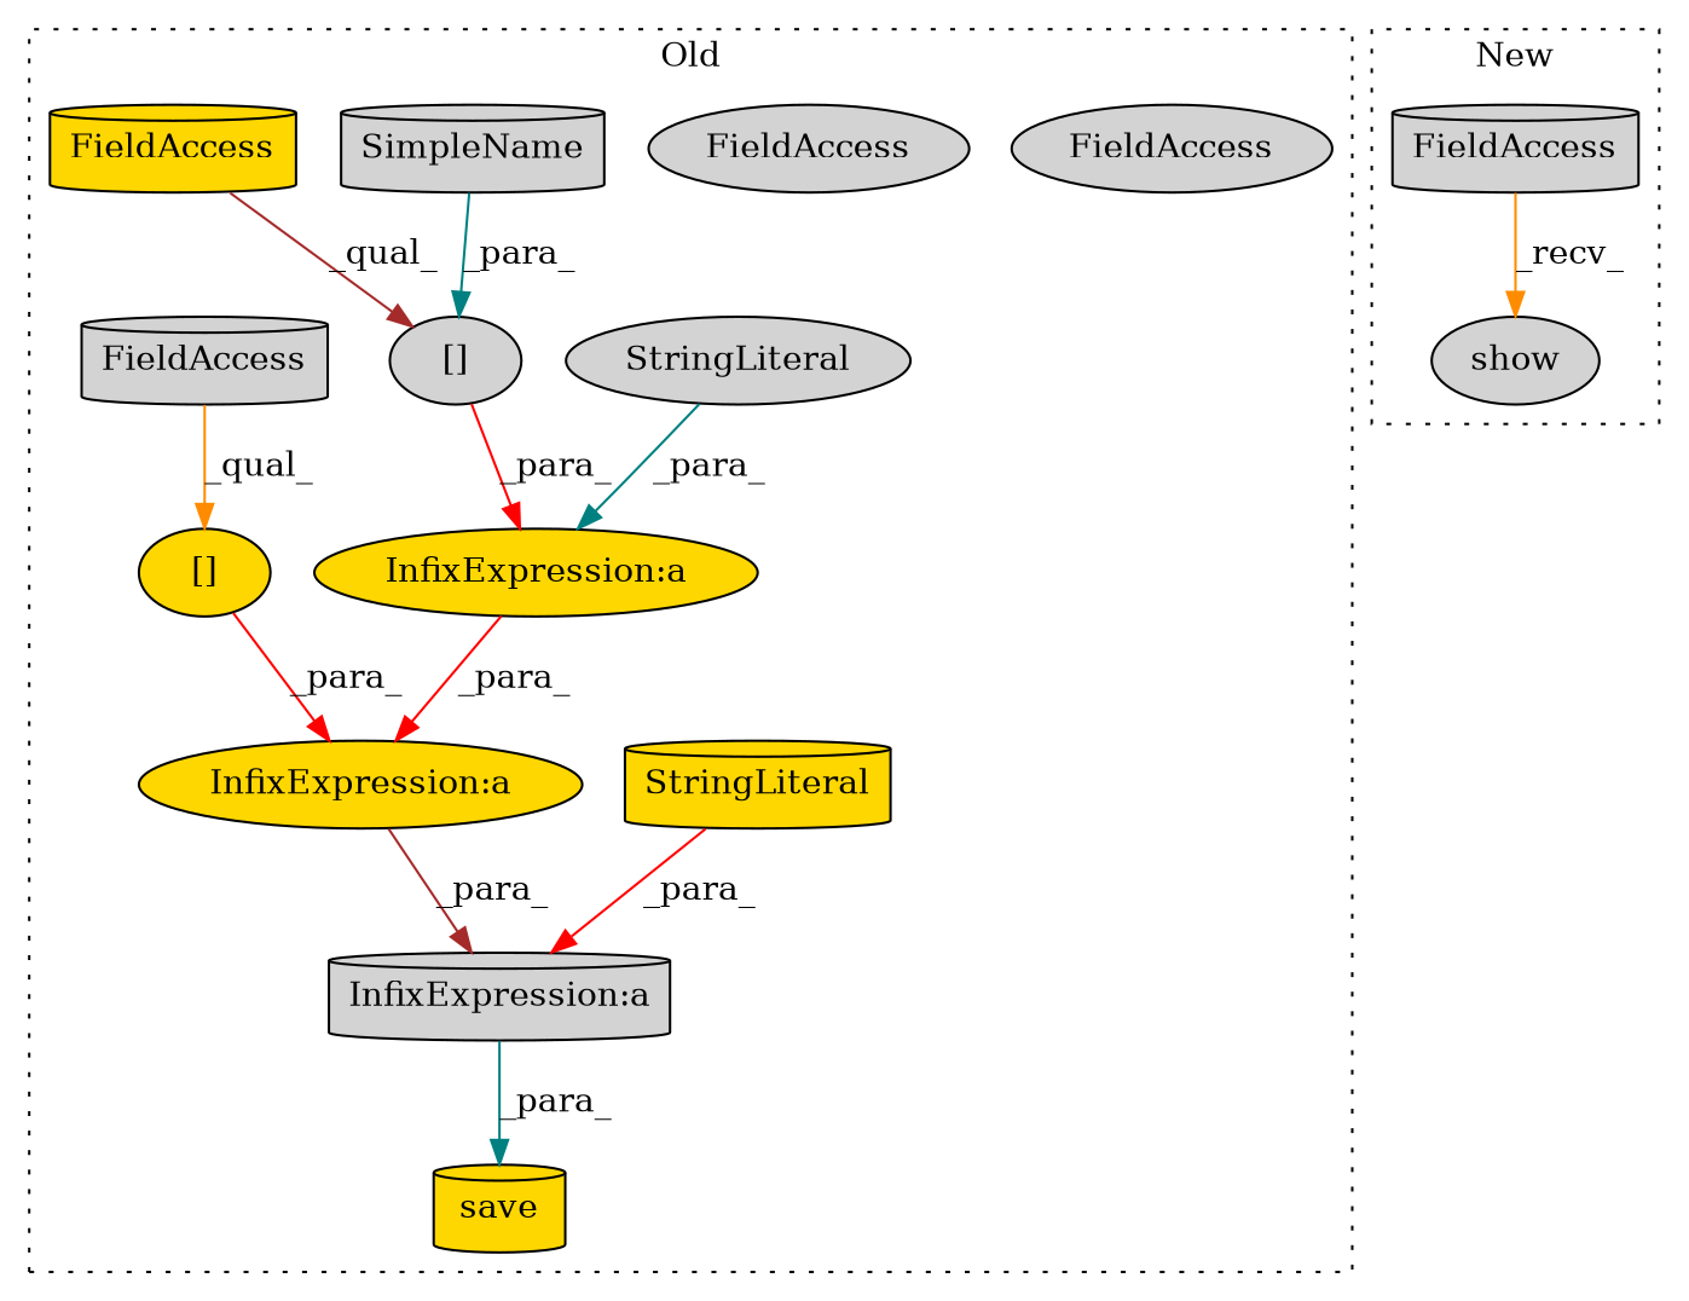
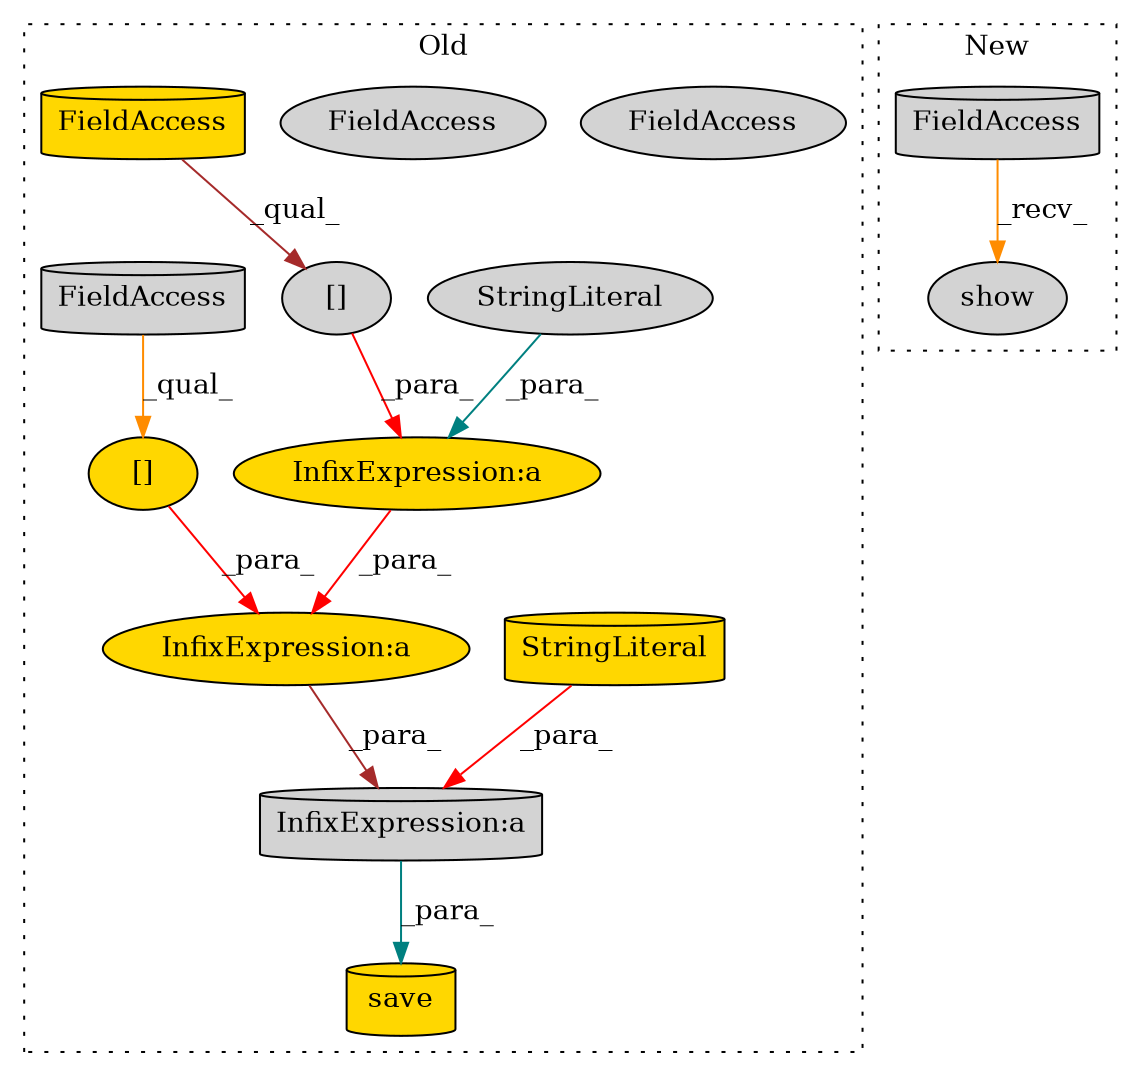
  digraph {
    node [a=22 l=3 s=3729 shape=ellipse style=filled fillcolor=lightgrey]
    edge [color=red]
    n1 [a=32 l="5,1" label=save s="3712,3780" shape=cylinder fillcolor=gold]
    n2 [a=27 label="InfixExpression:a" s=3750 shape=cylinder]
    n3 [a=27 label="InfixExpression:a" s=3738 fillcolor=gold]
    n4 [a=27 label="InfixExpression:a" s=3726 fillcolor=gold]
    n5 [a=2 l="6,1" label="[]" s="3729,3736"]
    n6 [a=2 l="6,1" label="[]" s="3741,3748" fillcolor=gold]
    n7 [l=5 label=FieldAccess]
    n8 [l=5 label=FieldAccess s=3741]
    n9 [a=45 l=7 label=StringLiteral s=3719]
    n10 [a=45 l=6 label=StringLiteral s=3753 shape=cylinder fillcolor=gold]
-   n11 [a=42 l=1 label=SimpleName s=3735 shape=cylinder]
    n12 [l=5 label=FieldAccess shape=cylinder fillcolor=gold]
    n13 [l=5 label=FieldAccess s=3741 shape=cylinder]
    n14 [a=32 l=6 label=show s=3772]
    n15 [label=FieldAccess s=3768 shape=cylinder]
    subgraph cluster_1 {
      label=Old
      style=dotted
      n1
      n2
      n3
      n4
      n5
      n6
      n7
      n8
      n9
      n10
-     n11
      n12
      n13
    }
    subgraph cluster_2 {
      label=New
      style=dotted
      n14
      n15
    }
    n2 -> n1 [label=_para_ color=teal]
    n3 -> n2 [label=_para_ color=brown]
    n4 -> n3 [label=_para_]
    n5 -> n4 [label=_para_]
    n6 -> n3 [label=_para_]
    n9 -> n4 [label=_para_ color=teal]
    n10 -> n2 [label=_para_]
-   n11 -> n5 [label=_para_ color=teal]
    n12 -> n5 [label=_qual_ color=brown]
    n13 -> n6 [label=_qual_ color=darkorange]
    n15 -> n14 [label=_recv_ color=darkorange]
  }
